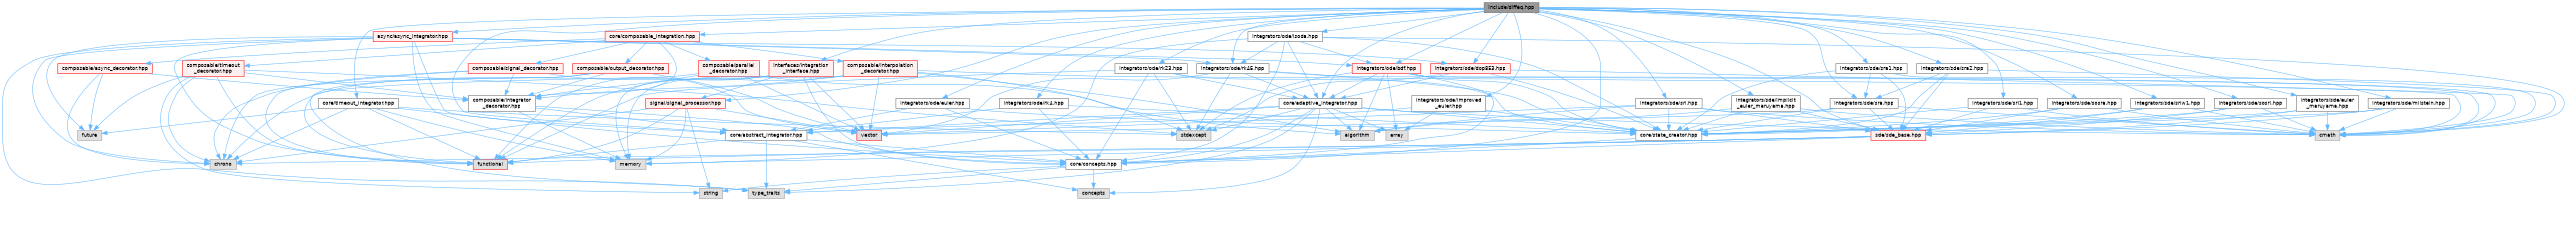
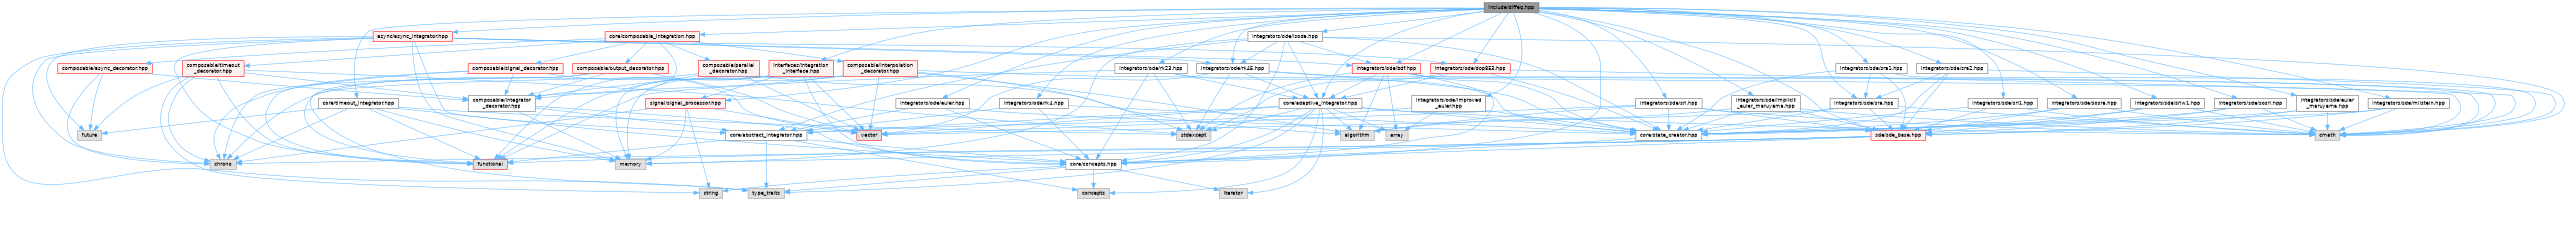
  digraph {
    node [color=grey40 fillcolor=white fontname=Helvetica fontsize=10 shape=box style=filled]
    edge [color=steelblue1 fontname=Helvetica fontsize=10 labelfontname=Helvetica labelfontsize=10 style=solid]
    n1 [color=gray40 fillcolor=grey60 fontcolor=black height=0.2 label="include/diffeq.hpp" width=0.4]
    n2 [height=0.2 label="core/concepts.hpp" width=0.4]
    n3 [height=0.2 label="core/abstract_integrator.hpp" width=0.4]
    n4 [height=0.2 label="core/adaptive_integrator.hpp" width=0.4]
    n5 [height=0.2 label="core/timeout_integrator.hpp" width=0.4]
    n6 [color=red fillcolor="#FFF0F0" height=0.2 label="core/composable_integration.hpp" width=0.4]
    n7 [height=0.2 label="integrators/ode/euler.hpp" width=0.4]
    n8 [height=0.2 label="integrators/ode/improved\l_euler.hpp" width=0.4]
    n9 [height=0.2 label="integrators/ode/rk4.hpp" width=0.4]
    n10 [height=0.2 label="integrators/ode/rk23.hpp" width=0.4]
    n11 [height=0.2 label="integrators/ode/rk45.hpp" width=0.4]
    n12 [color=red fillcolor="#FFF0F0" height=0.2 label="integrators/ode/dop853.hpp" width=0.4]
    n13 [color=red fillcolor="#FFF0F0" height=0.2 label="integrators/ode/bdf.hpp" width=0.4]
    n14 [height=0.2 label="integrators/ode/lsoda.hpp" width=0.4]
    n15 [color=red fillcolor="#FFF0F0" height=0.2 label="sde/sde_base.hpp" width=0.4]
    n16 [height=0.2 label="integrators/sde/euler\l_maruyama.hpp" width=0.4]
    n17 [height=0.2 label="integrators/sde/milstein.hpp" width=0.4]
    n18 [height=0.2 label="integrators/sde/sri1.hpp" width=0.4]
    n19 [height=0.2 label="integrators/sde/implicit\l_euler_maruyama.hpp" width=0.4]
    n20 [height=0.2 label="integrators/sde/sra.hpp" width=0.4]
    n21 [height=0.2 label="integrators/sde/sra1.hpp" width=0.4]
    n22 [height=0.2 label="integrators/sde/sra2.hpp" width=0.4]
    n23 [height=0.2 label="integrators/sde/sosra.hpp" width=0.4]
    n24 [height=0.2 label="integrators/sde/sri.hpp" width=0.4]
    n25 [height=0.2 label="integrators/sde/sriw1.hpp" width=0.4]
    n26 [height=0.2 label="integrators/sde/sosri.hpp" width=0.4]
    n27 [color=red fillcolor="#FFF0F0" height=0.2 label="async/async_integrator.hpp" width=0.4]
    n28 [color=red fillcolor="#FFF0F0" height=0.2 label="signal/signal_processor.hpp" width=0.4]
    n29 [color=red fillcolor="#FFF0F0" height=0.2 label="interfaces/integration\l_interface.hpp" width=0.4]
    n30 [color=grey60 fillcolor="#E0E0E0" height=0.2 label=concepts width=0.4]
    n31 [color=grey60 fillcolor="#E0E0E0" height=0.2 label=type_traits width=0.4]
+   n32 [color=grey60 fillcolor="#E0E0E0" height=0.2 label=iterator width=0.4]
    n33 [color=grey60 fillcolor="#E0E0E0" height=0.2 label=string width=0.4]
    n34 [color=red fillcolor="#E0E0E0" height=0.2 label=functional width=0.4]
    n35 [color=red fillcolor="#E0E0E0" height=0.2 label=vector width=0.4]
    n36 [color=grey60 fillcolor="#E0E0E0" height=0.2 label=array width=0.4]
    n37 [color=grey60 fillcolor="#E0E0E0" height=0.2 label=algorithm width=0.4]
    n38 [color=grey60 fillcolor="#E0E0E0" height=0.2 label=cmath width=0.4]
    n39 [color=grey60 fillcolor="#E0E0E0" height=0.2 label=stdexcept width=0.4]
    n40 [height=0.2 label="core/state_creator.hpp" width=0.4]
    n41 [color=grey60 fillcolor="#E0E0E0" height=0.2 label=future width=0.4]
    n42 [color=grey60 fillcolor="#E0E0E0" height=0.2 label=chrono width=0.4]
    n43 [color=grey60 fillcolor="#E0E0E0" height=0.2 label=memory width=0.4]
    n44 [height=0.2 label="composable/integrator\l_decorator.hpp" width=0.4]
    n45 [color=red fillcolor="#FFF0F0" height=0.2 label="composable/timeout\l_decorator.hpp" width=0.4]
    n46 [color=red fillcolor="#FFF0F0" height=0.2 label="composable/parallel\l_decorator.hpp" width=0.4]
    n47 [color=red fillcolor="#FFF0F0" height=0.2 label="composable/async_decorator.hpp" width=0.4]
    n48 [color=red fillcolor="#FFF0F0" height=0.2 label="composable/output_decorator.hpp" width=0.4]
    n49 [color=red fillcolor="#FFF0F0" height=0.2 label="composable/signal_decorator.hpp" width=0.4]
    n50 [color=red fillcolor="#FFF0F0" height=0.2 label="composable/interpolation\l_decorator.hpp" width=0.4]
    n1 -> n2
-   n1 -> n3
+   n14 -> n3
    n1 -> n4
    n1 -> n5
    n1 -> n6
    n1 -> n7
    n1 -> n8
    n1 -> n9
    n1 -> n10
    n1 -> n11
    n1 -> n12
    n1 -> n13
    n1 -> n14
    n1 -> n15
    n1 -> n16
    n1 -> n17
    n1 -> n18
    n1 -> n19
    n1 -> n20
    n1 -> n21
    n1 -> n22
    n1 -> n23
    n1 -> n24
    n1 -> n25
    n1 -> n26
    n1 -> n27
    n1 -> n28
    n1 -> n29
    n2 -> n30
    n2 -> n31
+   n2 -> n32
    n2 -> n33
    n3 -> n2
    n3 -> n30
    n3 -> n31
    n3 -> n34
    n4 -> n2
    n4 -> n3
    n4 -> n30
    n4 -> n31
+   n4 -> n32
    n4 -> n35
    n4 -> n36
    n4 -> n37
    n4 -> n38
    n4 -> n39
    n4 -> n40
    n5 -> n2
    n5 -> n34
    n5 -> n39
    n5 -> n41
    n5 -> n42
    n5 -> n43
    n6 -> n44
    n6 -> n45
    n6 -> n46
    n6 -> n47
    n6 -> n48
    n6 -> n49
    n6 -> n50
    n7 -> n2
    n7 -> n3
    n7 -> n40
    n8 -> n3
    n8 -> n36
    n8 -> n40
    n9 -> n2
    n9 -> n3
    n9 -> n40
    n10 -> n2
    n10 -> n4
    n10 -> n34
    n10 -> n39
    n10 -> n40
    n11 -> n4
    n11 -> n35
    n11 -> n38
    n11 -> n39
    n11 -> n40
    n12 -> n4
    n12 -> n38
    n12 -> n39
    n12 -> n40
    n13 -> n2
    n13 -> n4
    n13 -> n36
    n13 -> n37
    n13 -> n38
    n13 -> n39
    n13 -> n40
    n14 -> n2
    n14 -> n4
    n14 -> n11
    n14 -> n13
    n14 -> n38
    n14 -> n40
    n14 -> n43
    n15 -> n2
    n15 -> n34
    n15 -> n42
    n15 -> n43
    n16 -> n15
    n16 -> n38
    n16 -> n40
    n17 -> n15
    n17 -> n38
    n17 -> n40
    n18 -> n15
    n18 -> n38
    n18 -> n40
    n19 -> n15
    n19 -> n37
    n19 -> n38
    n19 -> n40
    n20 -> n15
    n20 -> n35
    n20 -> n38
    n20 -> n40
    n21 -> n15
    n21 -> n20
    n21 -> n38
    n21 -> n40
    n22 -> n15
    n22 -> n20
    n22 -> n38
    n22 -> n40
    n23 -> n15
    n23 -> n38
    n23 -> n40
    n24 -> n15
    n24 -> n35
    n24 -> n37
    n24 -> n38
    n24 -> n40
    n25 -> n15
    n25 -> n38
    n25 -> n40
    n26 -> n15
    n26 -> n38
    n26 -> n40
    n27 -> n3
    n27 -> n11
    n27 -> n12
    n27 -> n13
    n27 -> n31
    n27 -> n34
    n27 -> n41
    n27 -> n42
    n27 -> n43
    n28 -> n33
-   n28 -> n34
    n28 -> n35
    n28 -> n42
    n28 -> n43
    n29 -> n2
    n29 -> n28
    n29 -> n34
    n29 -> n35
    n29 -> n42
    n29 -> n43
    n40 -> n2
    n44 -> n2
    n44 -> n3
    n44 -> n43
    n45 -> n33
    n45 -> n34
    n45 -> n39
    n45 -> n41
    n45 -> n42
    n45 -> n44
    n46 -> n31
    n46 -> n35
    n46 -> n37
    n46 -> n44
    n47 -> n41
    n47 -> n42
    n47 -> n44
    n48 -> n34
    n48 -> n35
    n48 -> n42
    n48 -> n44
    n49 -> n34
    n49 -> n35
    n49 -> n42
    n49 -> n44
    n50 -> n34
    n50 -> n35
    n50 -> n37
    n50 -> n38
    n50 -> n39
    n50 -> n43
    n50 -> n44
  }
